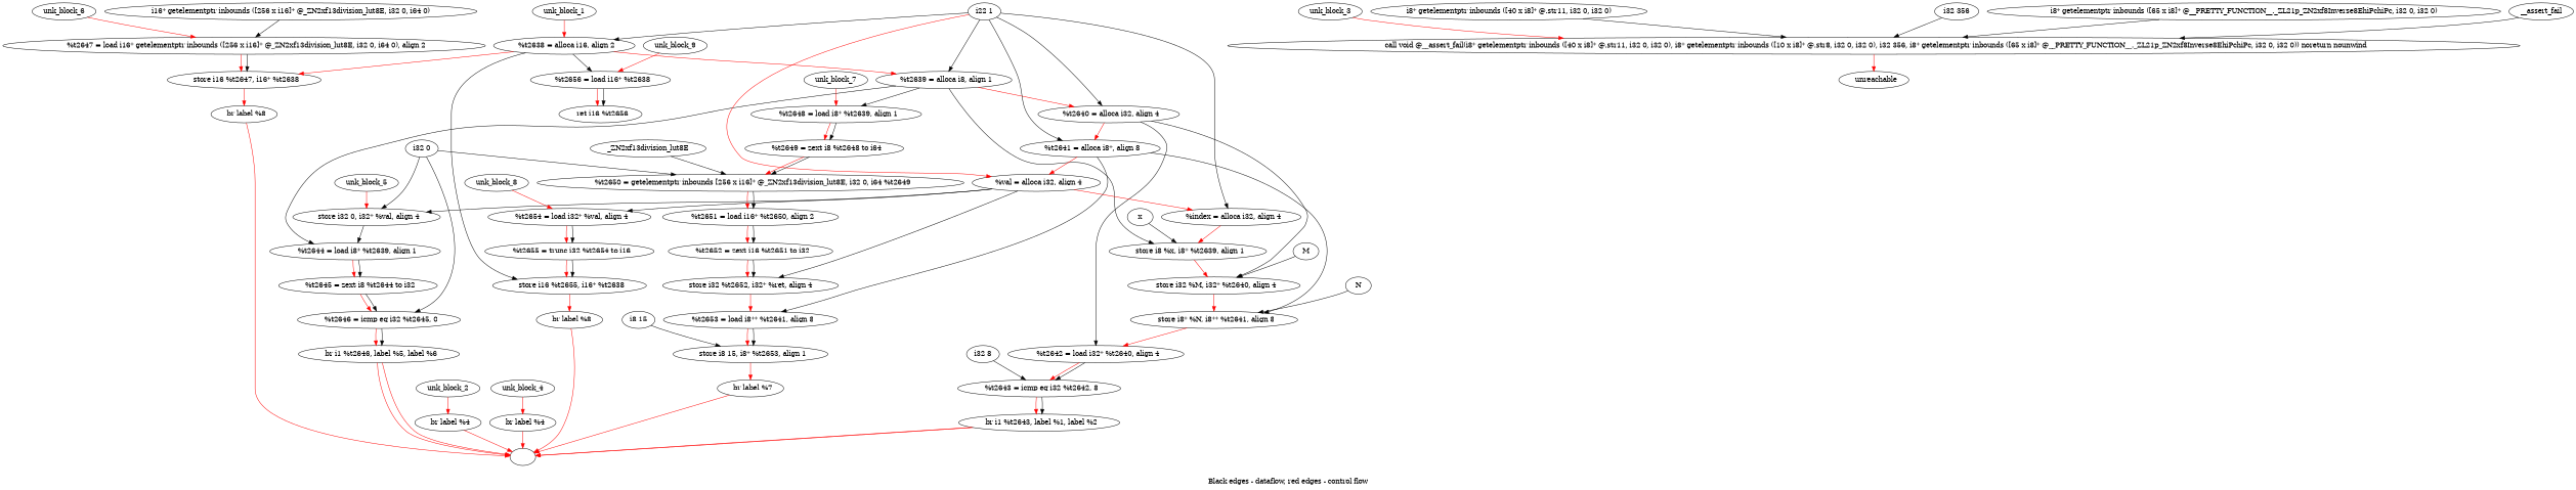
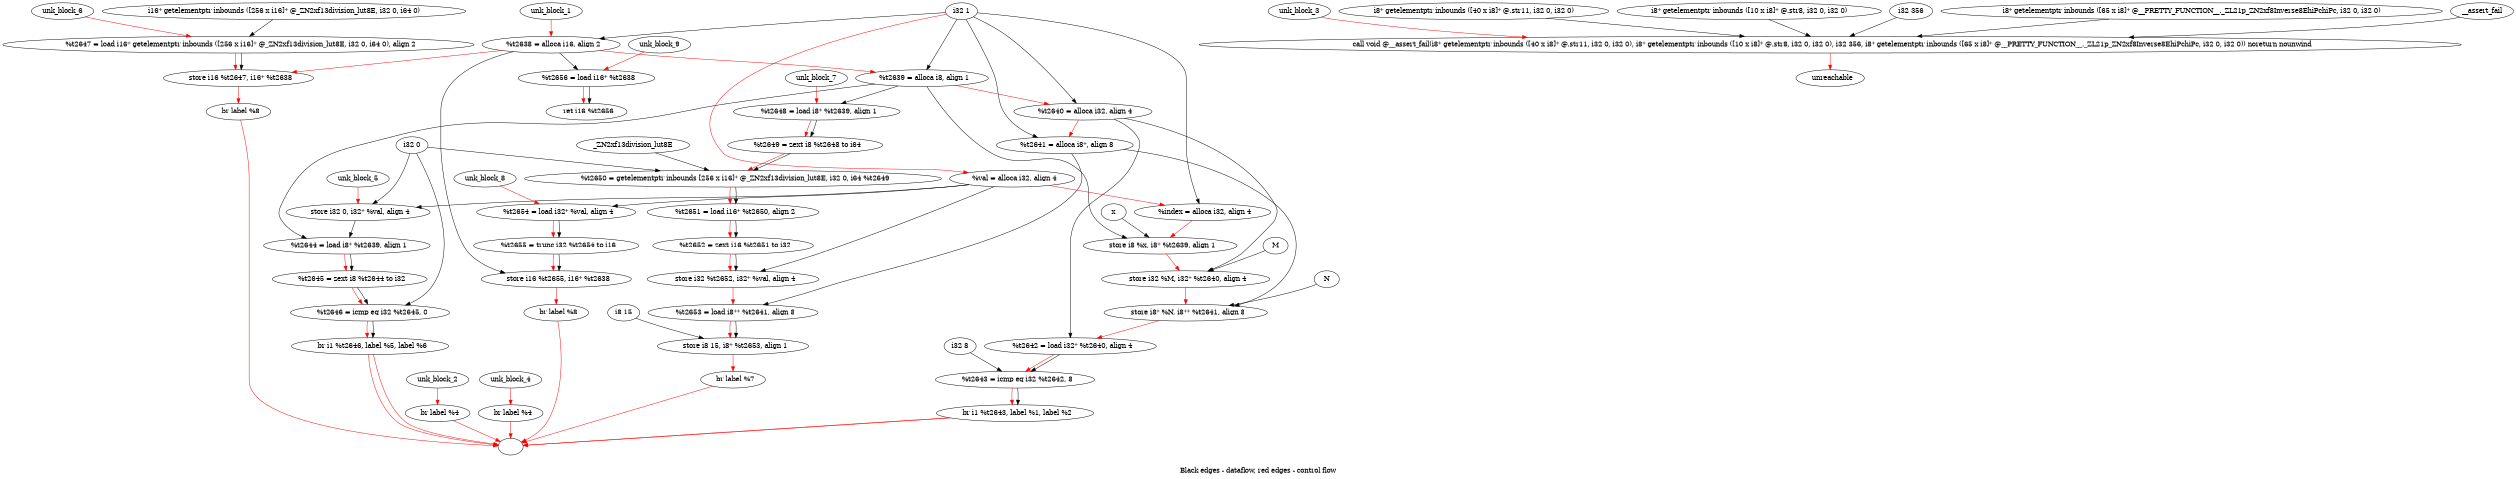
  digraph {
    compound=true
    label="Black edges - dataflow, red edges - control flow"
    edge [color=red]
    n1 [label="  %t2638 = alloca i16, align 2"]
    n2 [label="  %t2639 = alloca i8, align 1"]
    n3 [label="  store i16 %t2647, i16* %t2638"]
    n4 [label="  store i16 %t2655, i16* %t2638"]
    n5 [label="  %t2656 = load i16* %t2638"]
    n6 [label="  %t2640 = alloca i32, align 4"]
    n7 [label="  store i8 %x, i8* %t2639, align 1"]
    n8 [label="  %t2644 = load i8* %t2639, align 1"]
    n9 [label="  %t2648 = load i8* %t2639, align 1"]
    n10 [label="  br label %8"]
    n11 [label="  br label %8"]
    n12 [label="  ret i16 %t2656"]
    n13 [label="  %t2641 = alloca i8*, align 8"]
    n14 [label="  store i32 %M, i32* %t2640, align 4"]
    n15 [label="  %t2642 = load i32* %t2640, align 4"]
    n16 [label="  %t2645 = zext i8 %t2644 to i32"]
    n17 [label="  %t2649 = zext i8 %t2648 to i64"]
    n18 [label="  %val = alloca i32, align 4"]
    n19 [label="  store i8* %N, i8** %t2641, align 8"]
    n20 [label="  %t2653 = load i8** %t2641, align 8"]
    n21 [label="  %t2643 = icmp eq i32 %t2642, 8"]
    n22 [label="  %index = alloca i32, align 4"]
    n23 [label="  store i32 0, i32* %val, align 4"]
-   n24 [label="store i32 %t2652, i32* %ret, align 4"]
+   n24 [label="  store i32 %t2652, i32* %val, align 4"]
    n25 [label="  %t2654 = load i32* %val, align 4"]
    n26 [label="  store i8 15, i8* %t2653, align 1"]
    n27 [label="  %t2655 = trunc i32 %t2654 to i16"]
    n28 [label="  br i1 %t2643, label %1, label %2"]
    ""
    unk_block_1
-   "i32 1" [label="i22 1"]
+   "i32 1"
    x
    M
    N
    "i32 8"
    n36 [label="  br label %4"]
    unk_block_2
    n38 [label="  call void @__assert_fail(i8* getelementptr inbounds ([40 x i8]* @.str11, i32 0, i32 0), i8* getelementptr inbounds ([10 x i8]* @.str8, i32 0, i32 0), i32 356, i8* getelementptr inbounds ([65 x i8]* @__PRETTY_FUNCTION__._ZL21p_ZN2xf8Inverse8EhiPchiPc, i32 0, i32 0)) noreturn nounwind"]
    n39 [label="  unreachable"]
    unk_block_3
    "i8* getelementptr inbounds ([40 x i8]* @.str11, i32 0, i32 0)"
+   "i8* getelementptr inbounds ([10 x i8]* @.str8, i32 0, i32 0)"
    "i32 356"
    "i8* getelementptr inbounds ([65 x i8]* @__PRETTY_FUNCTION__._ZL21p_ZN2xf8Inverse8EhiPchiPc, i32 0, i32 0)"
    __assert_fail
    n46 [label="  br label %4"]
    unk_block_4
    n48 [label="  %t2646 = icmp eq i32 %t2645, 0"]
    n49 [label="  br i1 %t2646, label %5, label %6"]
    unk_block_5
    "i32 0"
    n52 [label="  %t2650 = getelementptr inbounds [256 x i16]* @_ZN2xf13division_lut8E, i32 0, i64 %t2649"]
    n53 [label="  %t2651 = load i16* %t2650, align 2"]
    n54 [label="  %t2647 = load i16* getelementptr inbounds ([256 x i16]* @_ZN2xf13division_lut8E, i32 0, i64 0), align 2"]
    unk_block_6
    "i16* getelementptr inbounds ([256 x i16]* @_ZN2xf13division_lut8E, i32 0, i64 0)"
    n57 [label="  %t2652 = zext i16 %t2651 to i32"]
    n58 [label="  br label %7"]
    unk_block_7
    _ZN2xf13division_lut8E
    "i8 15"
    unk_block_8
    unk_block_9
    n1 -> n2 [weight=2]
    n1 -> n3
    n1 -> n4 [color=""]
    n1 -> n5 [color=""]
    n2 -> n6 [weight=2]
    n2 -> n7 [color=""]
    n2 -> n8 [color=""]
    n2 -> n9 [color=""]
    n3 -> n10 [weight=2]
    n4 -> n11 [weight=2]
    n5 -> n12 [weight=2]
    n5 -> n12 [color=""]
    n6 -> n13 [weight=2]
    n6 -> n14 [color=""]
    n6 -> n15 [color=""]
    n7 -> n14 [weight=2]
    n8 -> n16 [weight=2]
    n8 -> n16 [color=""]
    n9 -> n17 [weight=2]
    n9 -> n17 [color=""]
    n10 -> ""
    n11 -> ""
-   n13 -> n18 [weight=2]
    n13 -> n19 [color=""]
    n13 -> n20 [color=""]
    n14 -> n19 [weight=2]
    n15 -> n21 [weight=2]
    n15 -> n21 [color=""]
    n16 -> n48 [weight=2]
    n16 -> n48 [color=""]
    n17 -> n52 [weight=2]
    n17 -> n52 [color=""]
    n18 -> n22 [weight=2]
    n18 -> n23 [color=""]
    n18 -> n24 [color=""]
    n18 -> n25 [color=""]
    n19 -> n15 [weight=2]
    n20 -> n26 [weight=2]
    n20 -> n26 [color=""]
    n21 -> n28 [weight=2]
    n21 -> n28 [color=""]
    n22 -> n7 [weight=2]
    n23 -> n8 [color=black weight=2]
    n24 -> n20 [weight=2]
    n25 -> n27 [weight=2]
    n25 -> n27 [color=""]
    n26 -> n58 [weight=2]
    n27 -> n4 [weight=2]
    n27 -> n4 [color=""]
    n28 -> ""
    n28 -> ""
    unk_block_1 -> n1
    "i32 1" -> n1 [color=""]
    "i32 1" -> n2 [color=""]
    "i32 1" -> n6 [color=""]
    "i32 1" -> n13 [color=""]
    "i32 1" -> n18
    "i32 1" -> n22 [color=""]
    x -> n7 [color=""]
    M -> n14 [color=""]
    N -> n19 [color=""]
    "i32 8" -> n21 [color=""]
    n36 -> ""
    unk_block_2 -> n36
    n38 -> n39 [weight=2]
    unk_block_3 -> n38
    "i8* getelementptr inbounds ([40 x i8]* @.str11, i32 0, i32 0)" -> n38 [color=""]
+   "i8* getelementptr inbounds ([10 x i8]* @.str8, i32 0, i32 0)" -> n38 [color=""]
    "i32 356" -> n38 [color=""]
    "i8* getelementptr inbounds ([65 x i8]* @__PRETTY_FUNCTION__._ZL21p_ZN2xf8Inverse8EhiPchiPc, i32 0, i32 0)" -> n38 [color=""]
    __assert_fail -> n38 [color=""]
    n46 -> ""
    unk_block_4 -> n46
    n48 -> n49 [weight=2]
    n48 -> n49 [color=""]
    n49 -> ""
    n49 -> ""
    unk_block_5 -> n23
    "i32 0" -> n23 [color=""]
    "i32 0" -> n48 [color=""]
    "i32 0" -> n52 [color=""]
    n52 -> n53 [weight=2]
    n52 -> n53 [color=""]
    n53 -> n57 [weight=2]
    n53 -> n57 [color=""]
    n54 -> n3 [weight=2]
    n54 -> n3 [color=""]
    unk_block_6 -> n54
    "i16* getelementptr inbounds ([256 x i16]* @_ZN2xf13division_lut8E, i32 0, i64 0)" -> n54 [color=""]
    n57 -> n24 [weight=2]
    n57 -> n24 [color=""]
    n58 -> ""
    unk_block_7 -> n9
    _ZN2xf13division_lut8E -> n52 [color=""]
    "i8 15" -> n26 [color=""]
    unk_block_8 -> n25
    unk_block_9 -> n5
  }
